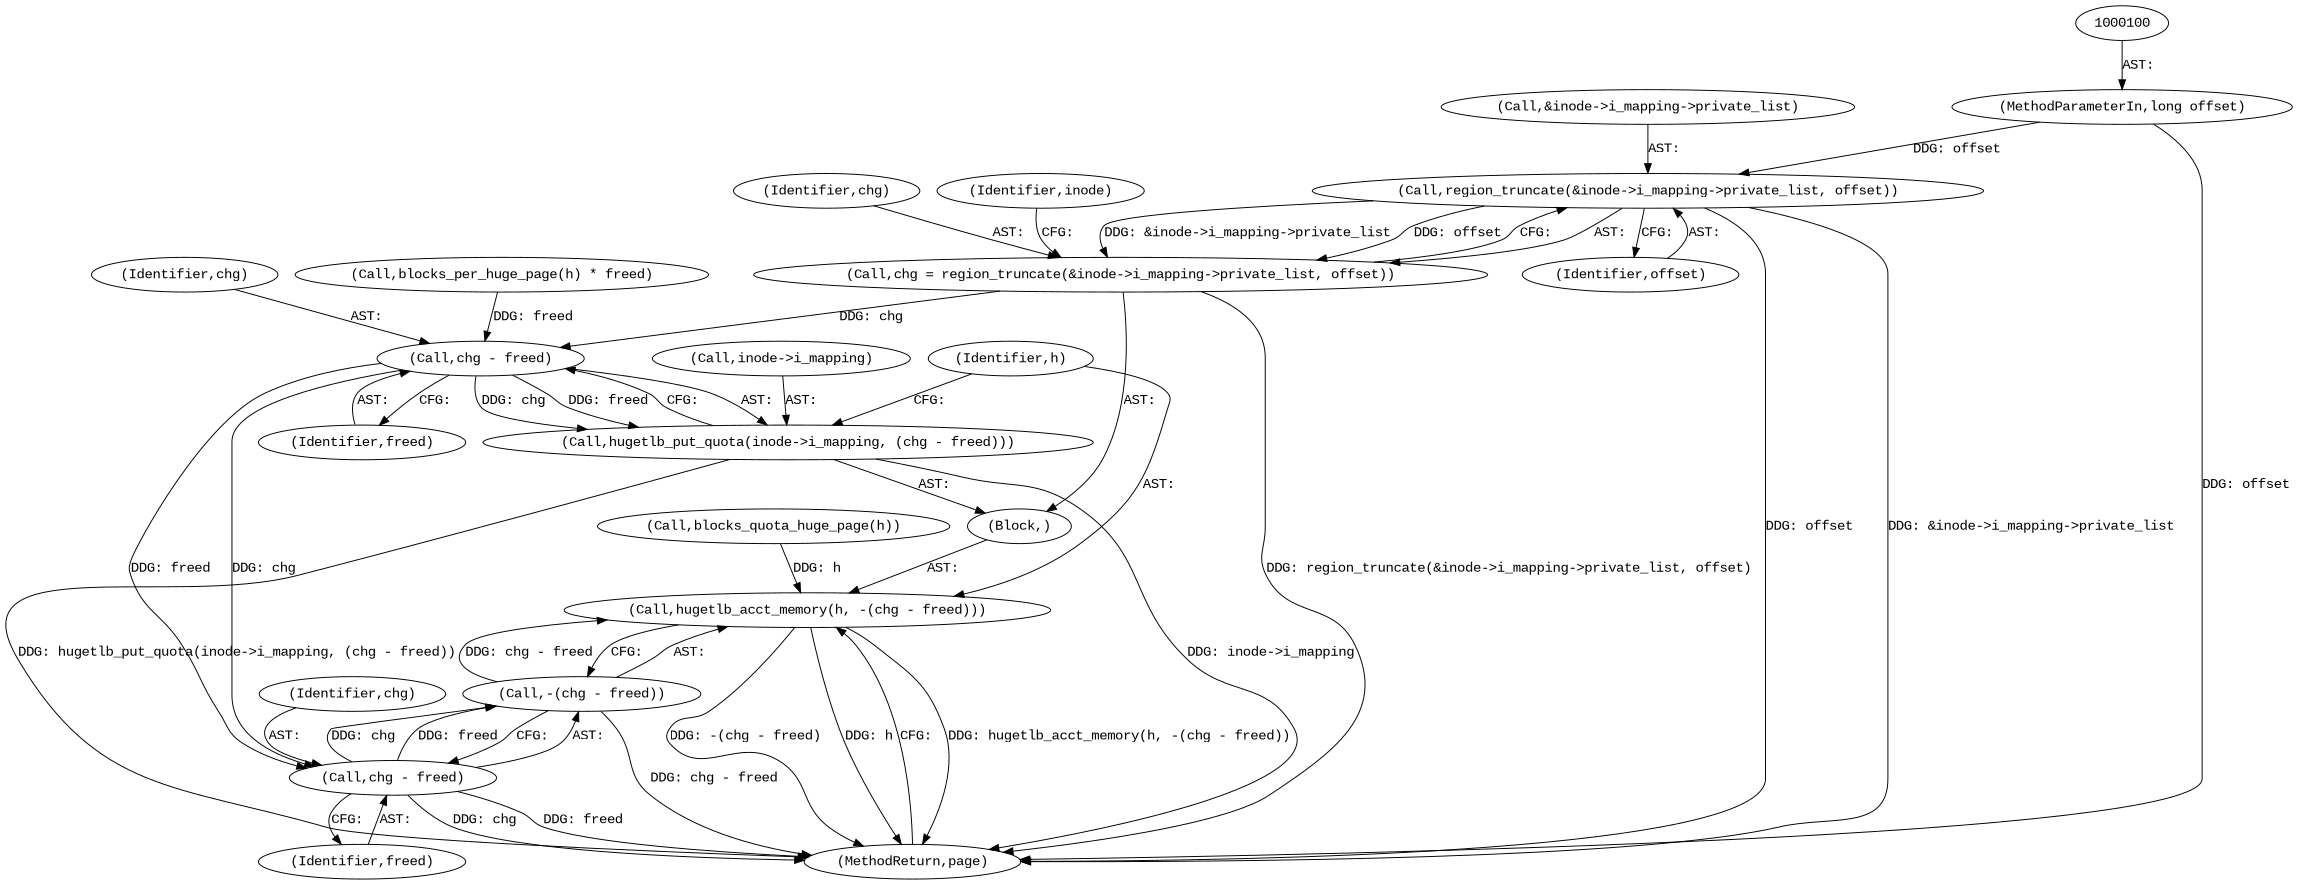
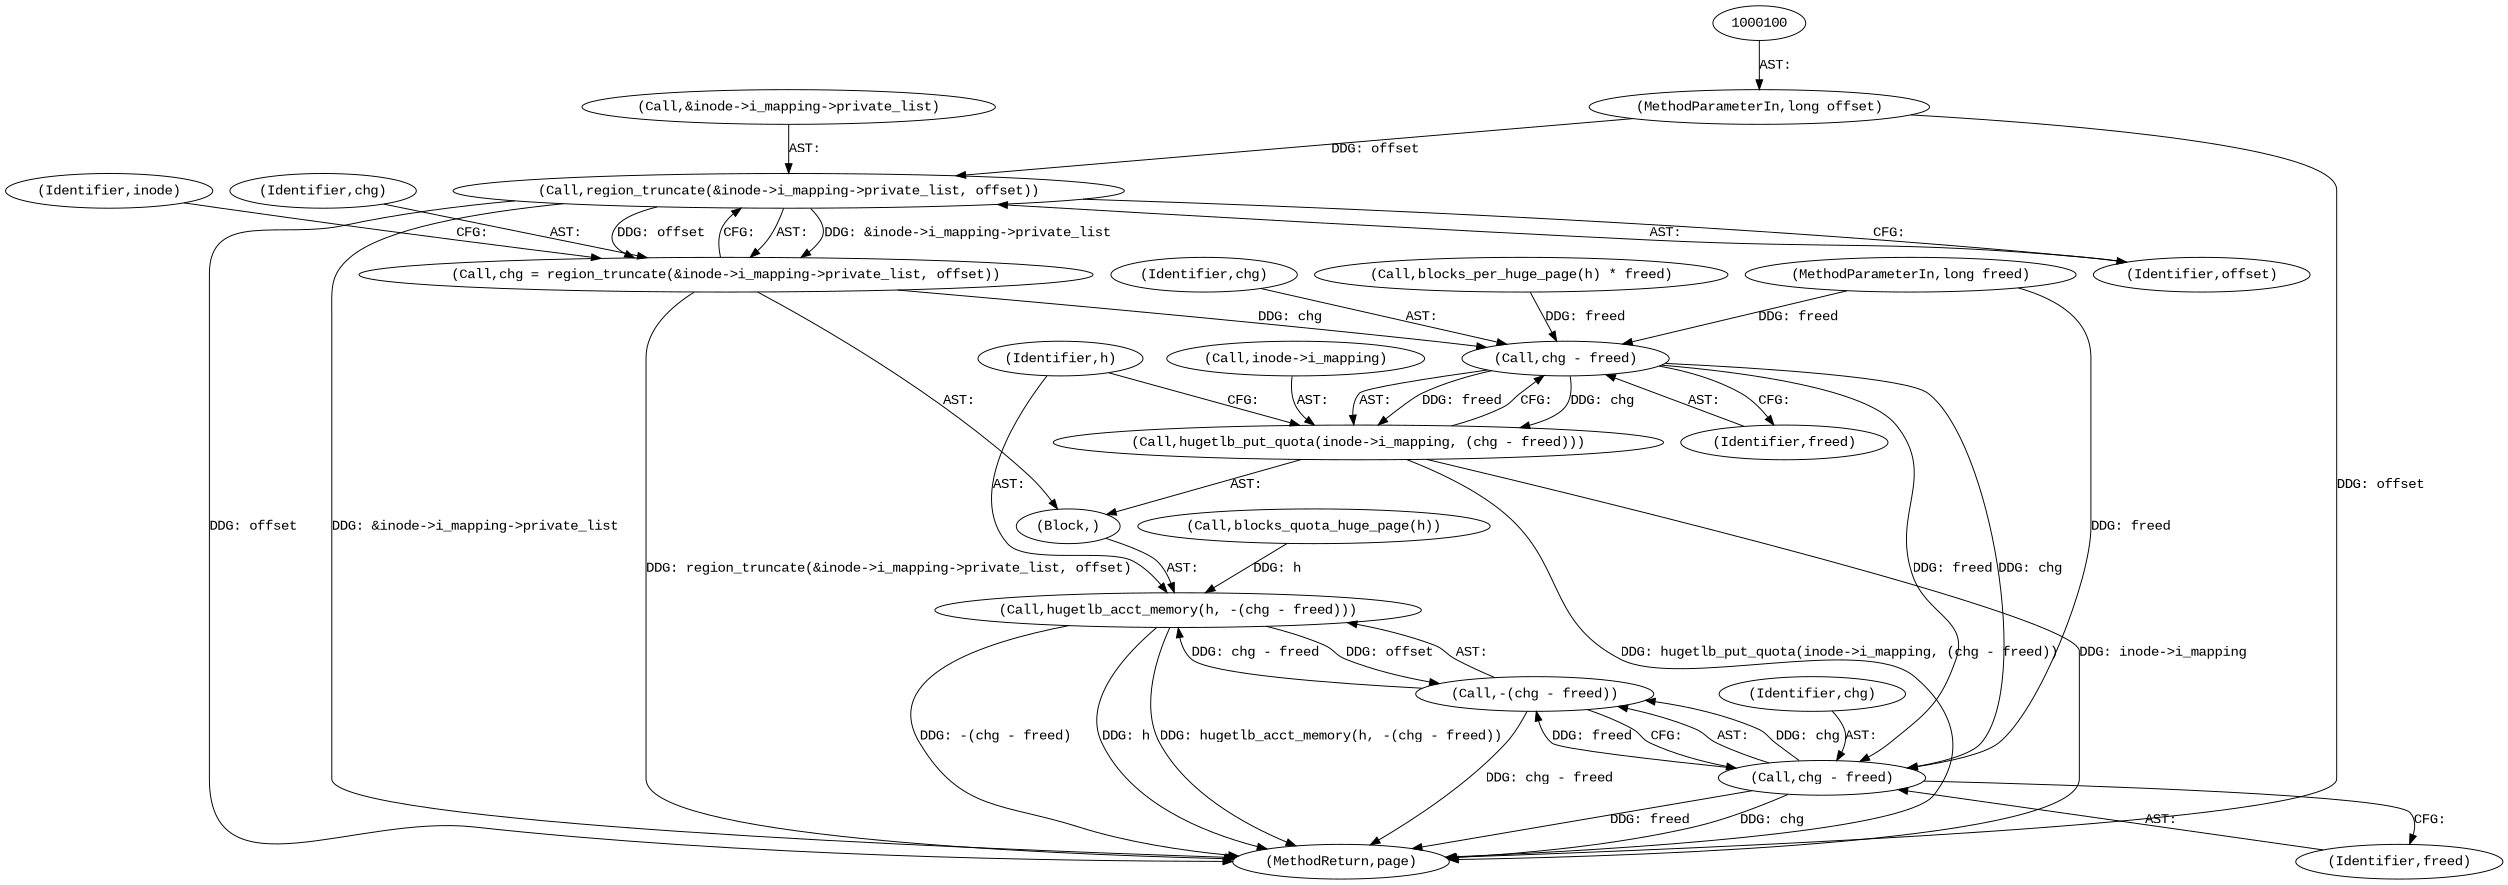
  digraph {
    fontname="Liberation Mono"
    node [fontname="Liberation Mono"]
    edge [fontname="Liberation Mono"]
    n1 [label="(Call,region_truncate(&inode->i_mapping->private_list, offset))"]
    n2 [label="(Call,chg = region_truncate(&inode->i_mapping->private_list, offset))"]
    n3 [label="(Identifier,offset)"]
    n4 [label="(MethodReturn,page)"]
    n5 [label="(Call,chg - freed)"]
    n6 [label="(Block,)"]
    n7 [label="(Call,hugetlb_acct_memory(h, -(chg - freed)))"]
    n8 [label="(MethodParameterIn,long offset)"]
    1000100
    n10 [label="(Call,hugetlb_put_quota(inode->i_mapping, (chg - freed)))"]
    n11 [label="(Call,chg - freed)"]
    n12 [label="(Identifier,freed)"]
    n13 [label="(Call,-(chg - freed))"]
    n14 [label="(Identifier,freed)"]
    n15 [label="(Call,blocks_per_huge_page(h) * freed)"]
    n16 [label="(Call,&inode->i_mapping->private_list)"]
    n17 [label="(Identifier,chg)"]
    n18 [label="(Identifier,inode)"]
    n19 [label="(Identifier,h)"]
    n20 [label="(Identifier,chg)"]
    n21 [label="(Call,blocks_quota_huge_page(h))"]
    n22 [label="(Identifier,chg)"]
+   n23 [label="(MethodParameterIn,long freed)"]
    n24 [label="(Call,inode->i_mapping)"]
    n1 -> n2 [label="AST: "]
    n1 -> n2 [label="DDG: &inode->i_mapping->private_list"]
    n1 -> n2 [label="DDG: offset"]
    n1 -> n3 [label="CFG: "]
    n1 -> n4 [label="DDG: &inode->i_mapping->private_list"]
    n1 -> n4 [label="DDG: offset"]
    n2 -> n1 [label="CFG: "]
    n2 -> n4 [label="DDG: region_truncate(&inode->i_mapping->private_list, offset)"]
    n2 -> n5 [label="DDG: chg"]
    n2 -> n6 [label="AST: "]
    n3 -> n1 [label="AST: "]
-   n4 -> n7 [label="CFG: "]
    n5 -> n10 [label="AST: "]
    n5 -> n10 [label="DDG: chg"]
    n5 -> n10 [label="DDG: freed"]
    n5 -> n11 [label="DDG: chg"]
    n5 -> n11 [label="DDG: freed"]
    n5 -> n12 [label="CFG: "]
    n6 -> n7 [label="AST: "]
    n7 -> n4 [label="DDG: hugetlb_acct_memory(h, -(chg - freed))"]
    n7 -> n4 [label="DDG: -(chg - freed)"]
    n7 -> n4 [label="DDG: h"]
-   n7 -> n13 [label="CFG: "]
+   n7 -> n13 [label="DDG: offset"]
    n8 -> n1 [label="DDG: offset"]
    n8 -> n4 [label="DDG: offset"]
    1000100 -> n8 [label="AST: "]
    n10 -> n4 [label="DDG: hugetlb_put_quota(inode->i_mapping, (chg - freed))"]
    n10 -> n4 [label="DDG: inode->i_mapping"]
    n10 -> n5 [label="CFG: "]
    n10 -> n6 [label="AST: "]
    n11 -> n4 [label="DDG: freed"]
    n11 -> n4 [label="DDG: chg"]
    n11 -> n13 [label="AST: "]
    n11 -> n13 [label="DDG: chg"]
    n11 -> n13 [label="DDG: freed"]
    n11 -> n14 [label="CFG: "]
    n12 -> n5 [label="AST: "]
    n13 -> n4 [label="DDG: chg - freed"]
    n13 -> n7 [label="AST: "]
    n13 -> n7 [label="DDG: chg - freed"]
    n13 -> n11 [label="CFG: "]
    n14 -> n11 [label="AST: "]
    n15 -> n5 [label="DDG: freed"]
    n16 -> n1 [label="AST: "]
    n17 -> n5 [label="AST: "]
    n18 -> n2 [label="CFG: "]
    n19 -> n7 [label="AST: "]
    n19 -> n10 [label="CFG: "]
    n20 -> n11 [label="AST: "]
    n21 -> n7 [label="DDG: h"]
    n22 -> n2 [label="AST: "]
+   n23 -> n5 [label="DDG: freed"]
+   n23 -> n11 [label="DDG: freed"]
    n24 -> n10 [label="AST: "]
  }
